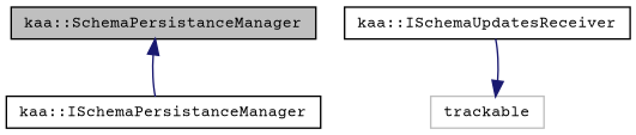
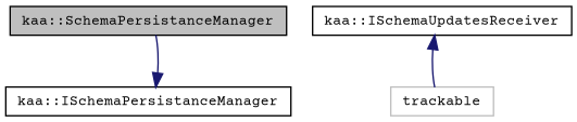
  digraph {
    fontname="Courier Prime"
    node [color=black fontname="Courier Prime" fontsize=10 shape=record]
    edge [color=midnightblue dir=back fontname="Courier Prime" fontsize=10 labelfontname=FreeSans labelfontsize=10 style=solid]
    n1 [fillcolor=grey75 fontcolor=black height=0.2 label="kaa::SchemaPersistanceManager" style=filled width=0.4]
    n2 [height=0.2 label="kaa::ISchemaPersistanceManager" width=0.4]
    n3 [height=0.2 label="kaa::ISchemaUpdatesReceiver" width=0.4]
    n4 [color=grey75 height=0.2 label=trackable width=0.4]
-   n1 -> n2
-   n4 -> n3
+   n2 -> n1
+   n3 -> n4
  }
